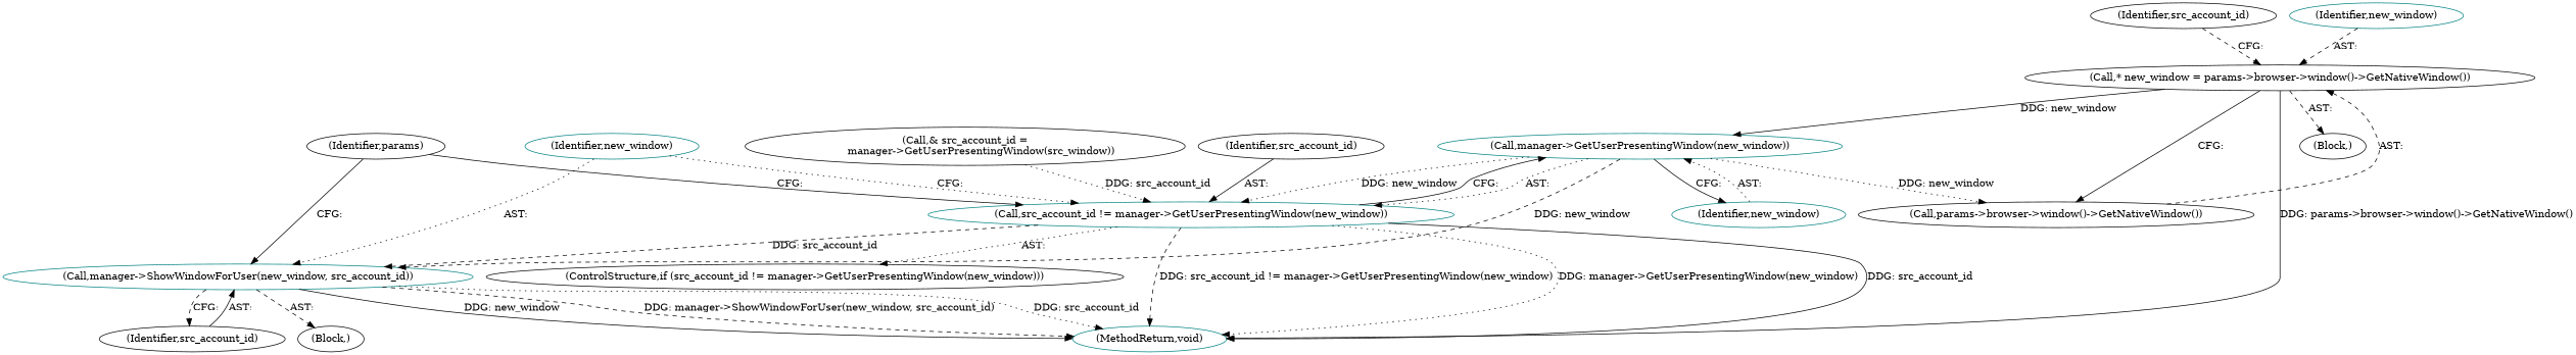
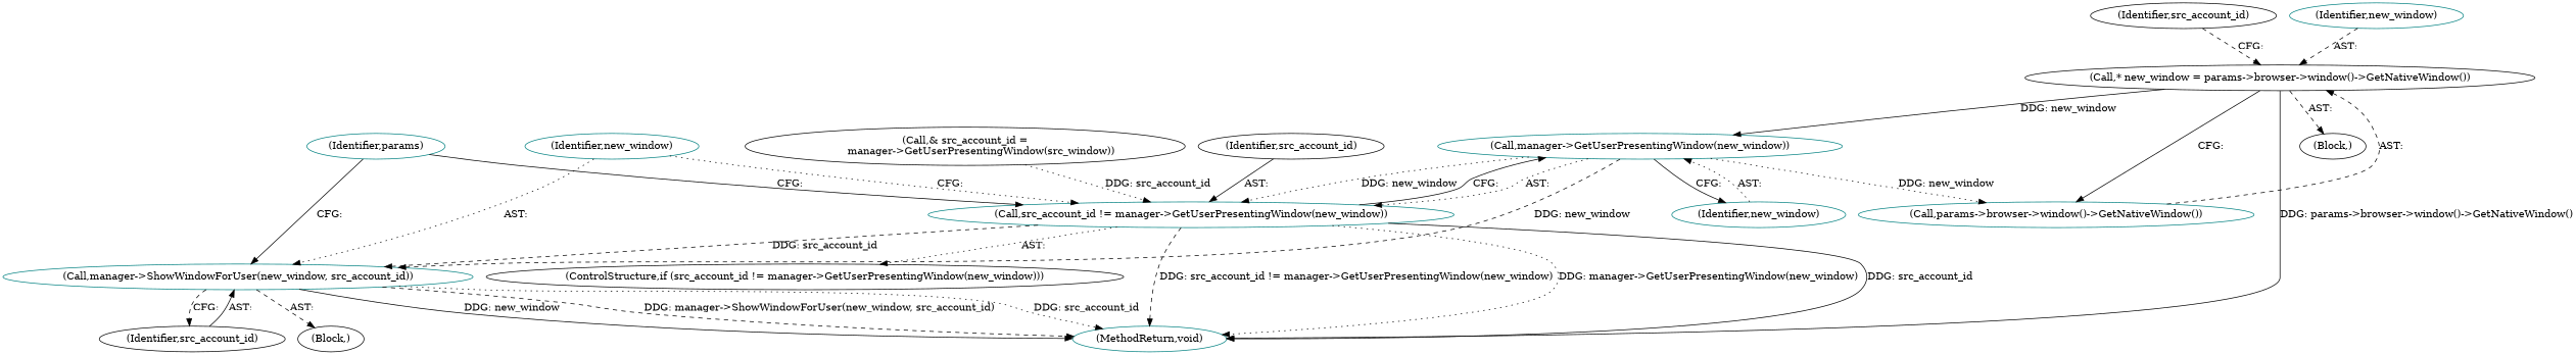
  digraph {
    node [color=black]
    edge [style=solid]
    n1 [label="(Call,* new_window = params->browser->window()->GetNativeWindow())"]
    n2 [color=teal label="(Call,manager->GetUserPresentingWindow(new_window))"]
-   n3 [label="(Call,params->browser->window()->GetNativeWindow())"]
+   n3 [color=teal label="(Call,params->browser->window()->GetNativeWindow())"]
    n4 [color=teal label="(MethodReturn,void)"]
    n5 [label="(Block,)"]
    n6 [color=teal label="(Call,src_account_id != manager->GetUserPresentingWindow(new_window))"]
    n7 [color=teal label="(Call,manager->ShowWindowForUser(new_window, src_account_id))"]
    n8 [color=teal label="(Identifier,new_window)"]
    n9 [label="(ControlStructure,if (src_account_id != manager->GetUserPresentingWindow(new_window)))"]
    n10 [label="(Identifier,src_account_id)"]
    n11 [label="(Block,)"]
-   n12 [label="(Identifier,params)"]
+   n12 [color=teal label="(Identifier,params)"]
    n13 [label="(Call,& src_account_id =\n          manager->GetUserPresentingWindow(src_window))"]
    n14 [label="(Identifier,src_account_id)"]
    n15 [label="(Identifier,src_account_id)"]
    n16 [color=teal label="(Identifier,new_window)"]
    n17 [color=teal label="(Identifier,new_window)"]
    n1 -> n2 [label="DDG: new_window"]
    n1 -> n3 [label="CFG: "]
    n1 -> n4 [label="DDG: params->browser->window()->GetNativeWindow()"]
    n1 -> n5 [label="AST: " style=dashed]
    n2 -> n3 [label="DDG: new_window" style=dotted]
    n2 -> n6 [label="AST: " style=dotted]
    n2 -> n6 [label="DDG: new_window" style=dotted]
    n2 -> n7 [label="DDG: new_window" style=dashed]
    n2 -> n8 [label="CFG: "]
    n3 -> n1 [label="AST: " style=dashed]
    n6 -> n2 [label="CFG: "]
    n6 -> n4 [label="DDG: src_account_id != manager->GetUserPresentingWindow(new_window)" style=dashed]
    n6 -> n4 [label="DDG: manager->GetUserPresentingWindow(new_window)" style=dotted]
    n6 -> n4 [label="DDG: src_account_id"]
    n6 -> n7 [label="DDG: src_account_id" style=dashed]
    n6 -> n9 [label="AST: " style=dotted]
    n7 -> n4 [label="DDG: manager->ShowWindowForUser(new_window, src_account_id)" style=dashed]
    n7 -> n4 [label="DDG: src_account_id" style=dotted]
    n7 -> n4 [label="DDG: new_window"]
    n7 -> n10 [label="CFG: " style=dashed]
    n7 -> n11 [label="AST: " style=dashed]
    n8 -> n2 [label="AST: " style=dotted]
    n10 -> n7 [label="AST: "]
    n12 -> n6 [label="CFG: "]
    n12 -> n7 [label="CFG: "]
    n13 -> n6 [label="DDG: src_account_id" style=dotted]
    n14 -> n1 [label="CFG: " style=dashed]
    n15 -> n6 [label="AST: "]
    n16 -> n6 [label="CFG: " style=dotted]
    n16 -> n7 [label="AST: " style=dotted]
    n17 -> n1 [label="AST: " style=dashed]
  }
